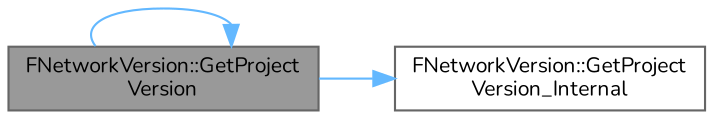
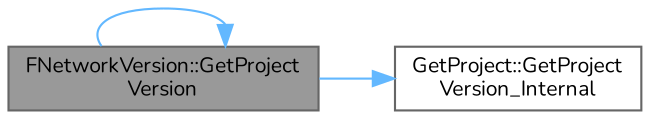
  digraph {
    rankdir=LR
    fontname=Nunito
    node [fontname=Nunito fontsize=10 shape=box style=filled]
    edge [color=steelblue1 fontname=Nunito fontsize=10 labelfontname=Helvetica labelfontsize=10 style=solid]
    n1 [color=gray40 fillcolor=grey60 fontcolor=black height=0.2 label="FNetworkVersion::GetProject\lVersion" width=0.4]
-   n2 [color=grey40 fillcolor=white height=0.2 label="FNetworkVersion::GetProject\lVersion_Internal" width=0.4]
+   n2 [color=grey40 fillcolor=white height=0.2 label="GetProject::GetProject\lVersion_Internal" width=0.4]
    n1 -> n1
    n1 -> n2
  }
